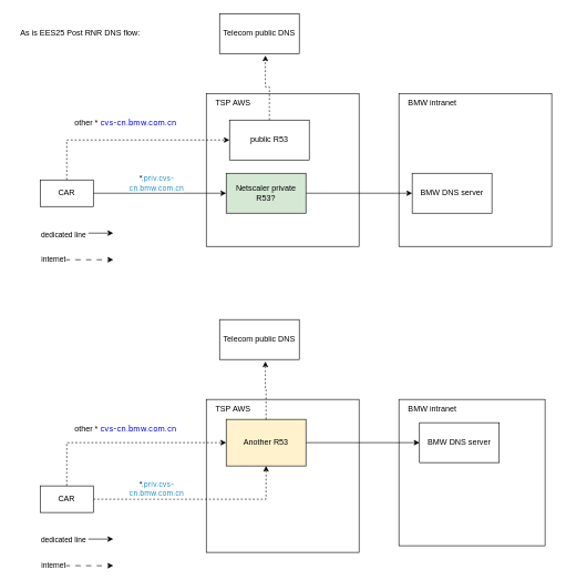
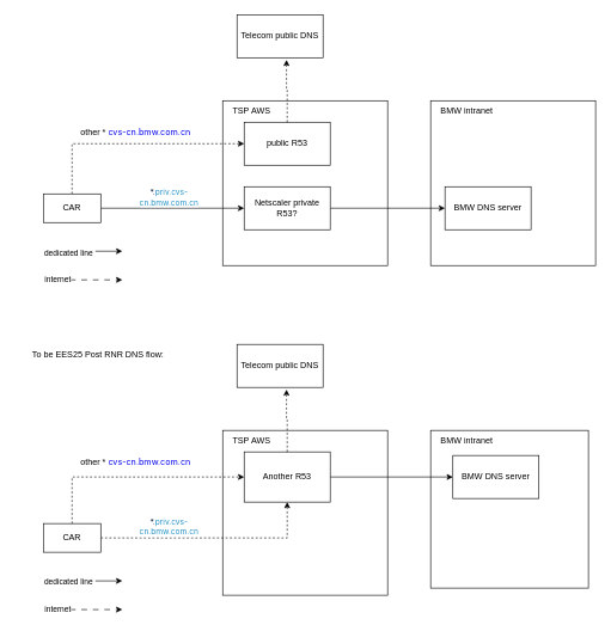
  <mxCell id="0" />
  <mxCell id="1" parent="0" />
  <mxCell id="2" value="" style="whiteSpace=wrap;html=1;aspect=fixed;" vertex="1" parent="1"><mxGeometry x="600" y="140" width="230" height="230" as="geometry" /></mxCell>
  <mxCell id="3" value="" style="whiteSpace=wrap;html=1;aspect=fixed;" parent="1" vertex="1"><mxGeometry x="310" y="140" width="230" height="230" as="geometry" /></mxCell>
  <mxCell id="4" style="edgeStyle=orthogonalEdgeStyle;rounded=0;orthogonalLoop=1;jettySize=auto;html=1;exitX=1;exitY=0.5;exitDx=0;exitDy=0;" edge="1" parent="1" source="6" target="10"><mxGeometry relative="1" as="geometry"><Array as="points"><mxPoint x="360" y="290" /><mxPoint x="360" y="290" /></Array></mxGeometry></mxCell>
  <mxCell id="5" style="edgeStyle=orthogonalEdgeStyle;rounded=0;orthogonalLoop=1;jettySize=auto;html=1;exitX=0.5;exitY=0;exitDx=0;exitDy=0;entryX=0;entryY=0.5;entryDx=0;entryDy=0;dashed=1;" edge="1" parent="1" source="6" target="16"><mxGeometry relative="1" as="geometry" /></mxCell>
  <mxCell id="6" value="CAR" style="rounded=0;whiteSpace=wrap;html=1;" parent="1" vertex="1"><mxGeometry x="60" y="270" width="80" height="40" as="geometry" /></mxCell>
  <mxCell id="7" value="TSP AWS" style="text;html=1;align=center;verticalAlign=middle;resizable=0;points=[];autosize=1;strokeColor=none;fillColor=none;" parent="1" vertex="1"><mxGeometry x="310" y="140" width="80" height="30" as="geometry" /></mxCell>
  <mxCell id="8" value="Telecom public DNS" style="rounded=0;whiteSpace=wrap;html=1;" parent="1" vertex="1"><mxGeometry x="330" y="20" width="120" height="60" as="geometry" /></mxCell>
  <mxCell id="9" style="edgeStyle=orthogonalEdgeStyle;rounded=0;orthogonalLoop=1;jettySize=auto;html=1;exitX=1;exitY=0.5;exitDx=0;exitDy=0;entryX=0;entryY=0.5;entryDx=0;entryDy=0;" edge="1" parent="1" source="10" target="19"><mxGeometry relative="1" as="geometry" /></mxCell>
- <mxCell id="10" value="Netscaler private R53?" style="rounded=0;whiteSpace=wrap;html=1;fillColor=#d5e8d4;" parent="1" vertex="1"><mxGeometry x="340" y="260" width="120" height="60" as="geometry" /></mxCell>
+ <mxCell id="10" value="Netscaler private R53?" style="rounded=0;whiteSpace=wrap;html=1;" parent="1" vertex="1"><mxGeometry x="340" y="260" width="120" height="60" as="geometry" /></mxCell>
  <mxCell id="11" value="&lt;span style=&quot;color: rgb(23, 43, 77); font-family: -apple-system, &amp;quot;system-ui&amp;quot;, &amp;quot;Segoe UI&amp;quot;, Roboto, Oxygen, Ubuntu, &amp;quot;Fira Sans&amp;quot;, &amp;quot;Droid Sans&amp;quot;, &amp;quot;Helvetica Neue&amp;quot;, sans-serif; font-size: 11px; text-align: start; text-wrap: wrap; background-color: rgb(255, 255, 255);&quot;&gt;*.&lt;/span&gt;&lt;a href=&quot;http://priv.cvs-cn.bmw.com.cn/&quot; class=&quot;external-link&quot; rel=&quot;nofollow&quot; style=&quot;color: rgb(34, 144, 197); text-decoration: var(--aui-link-decoration); font-family: -apple-system, &amp;quot;system-ui&amp;quot;, &amp;quot;Segoe UI&amp;quot;, Roboto, Oxygen, Ubuntu, &amp;quot;Fira Sans&amp;quot;, &amp;quot;Droid Sans&amp;quot;, &amp;quot;Helvetica Neue&amp;quot;, sans-serif; font-size: 11px; text-align: start; text-wrap: wrap; background-color: rgb(255, 255, 255);&quot;&gt;priv.cvs-cn.bmw.com.cn&lt;/a&gt;" style="text;html=1;align=center;verticalAlign=middle;resizable=0;points=[];autosize=1;strokeColor=none;fillColor=none;fontSize=11;" vertex="1" parent="1"><mxGeometry x="155" y="260" width="160" height="30" as="geometry" /></mxCell>
  <mxCell id="12" value="" style="endArrow=classic;html=1;rounded=0;" edge="1" parent="1"><mxGeometry width="50" height="50" relative="1" as="geometry"><mxPoint x="60" y="350" as="sourcePoint" /><mxPoint x="170" y="350" as="targetPoint" /></mxGeometry></mxCell>
  <mxCell id="13" value="&amp;nbsp;dedicated line&amp;nbsp;" style="edgeLabel;html=1;align=center;verticalAlign=middle;resizable=0;points=[];" vertex="1" connectable="0" parent="12"><mxGeometry x="-0.38" y="-1" relative="1" as="geometry"><mxPoint as="offset" /></mxGeometry></mxCell>
  <mxCell id="14" value="" style="endArrow=classic;html=1;rounded=0;dashed=1;dashPattern=8 8;" edge="1" parent="1"><mxGeometry width="50" height="50" relative="1" as="geometry"><mxPoint x="65" y="390" as="sourcePoint" /><mxPoint x="170" y="390" as="targetPoint" /></mxGeometry></mxCell>
  <mxCell id="15" value="internet" style="edgeLabel;html=1;align=center;verticalAlign=middle;resizable=0;points=[];" vertex="1" connectable="0" parent="14"><mxGeometry x="-0.733" y="2" relative="1" as="geometry"><mxPoint as="offset" /></mxGeometry></mxCell>
- <mxCell id="16" value="public R53" style="rounded=0;whiteSpace=wrap;html=1;" vertex="1" parent="1"><mxGeometry x="345" y="180" width="120" height="60" as="geometry" /></mxCell>
+ <mxCell id="16" value="public R53" style="rounded=0;whiteSpace=wrap;html=1;" vertex="1" parent="1"><mxGeometry x="340" y="170" width="120" height="60" as="geometry" /></mxCell>
  <mxCell id="17" style="edgeStyle=orthogonalEdgeStyle;rounded=0;orthogonalLoop=1;jettySize=auto;html=1;exitX=0.5;exitY=0;exitDx=0;exitDy=0;entryX=0.575;entryY=1.05;entryDx=0;entryDy=0;entryPerimeter=0;dashed=1;" edge="1" parent="1" source="16" target="8"><mxGeometry relative="1" as="geometry" /></mxCell>
  <mxCell id="18" value="BMW intranet" style="text;html=1;align=center;verticalAlign=middle;resizable=0;points=[];autosize=1;strokeColor=none;fillColor=none;" vertex="1" parent="1"><mxGeometry x="600" y="140" width="100" height="30" as="geometry" /></mxCell>
  <mxCell id="19" value="BMW DNS server" style="rounded=0;whiteSpace=wrap;html=1;" vertex="1" parent="1"><mxGeometry x="620" y="260" width="120" height="60" as="geometry" /></mxCell>
  <mxCell id="20" value="&lt;span style=&quot;color: rgb(0, 0, 0); font-family: Helvetica; font-size: 12px; font-style: normal; font-variant-ligatures: normal; font-variant-caps: normal; font-weight: 400; letter-spacing: normal; orphans: 2; text-align: center; text-indent: 0px; text-transform: none; widows: 2; word-spacing: 0px; -webkit-text-stroke-width: 0px; white-space: nowrap; background-color: rgb(255, 255, 255); text-decoration-thickness: initial; text-decoration-style: initial; text-decoration-color: initial; display: inline !important; float: none;&quot;&gt;other *&amp;nbsp;&lt;/span&gt;&lt;a href=&quot;http://prod.cvs-cn.bmw.com.cn/&quot; class=&quot;external-link&quot; rel=&quot;nofollow&quot; style=&quot;forced-color-adjust: none; font-size: 12px; font-style: normal; font-variant-ligatures: normal; font-variant-caps: normal; font-weight: 400; letter-spacing: normal; orphans: 2; text-indent: 0px; text-transform: none; widows: 2; word-spacing: 0px; -webkit-text-stroke-width: 0px; white-space: normal; background-color: rgb(255, 255, 255); text-decoration: var(--aui-link-decoration); font-family: -apple-system, &amp;quot;system-ui&amp;quot;, &amp;quot;Segoe UI&amp;quot;, Roboto, Oxygen, Ubuntu, &amp;quot;Fira Sans&amp;quot;, &amp;quot;Droid Sans&amp;quot;, &amp;quot;Helvetica Neue&amp;quot;, sans-serif; text-align: left;&quot;&gt;cvs-cn.bmw.com.cn&lt;/a&gt;" style="text;whiteSpace=wrap;html=1;" vertex="1" parent="1"><mxGeometry x="110" y="170" width="190" height="40" as="geometry" /></mxCell>
- <mxCell id="21" value="As is EES25 Post RNR DNS flow:" style="text;html=1;align=center;verticalAlign=middle;resizable=0;points=[];autosize=1;strokeColor=none;fillColor=none;" vertex="1" parent="1"><mxGeometry x="20" y="35" width="200" height="30" as="geometry" /></mxCell>
+ <mxCell id="22" value="To be EES25 Post RNR DNS flow:" style="text;html=1;align=center;verticalAlign=middle;resizable=0;points=[];autosize=1;strokeColor=none;fillColor=none;" vertex="1" parent="1"><mxGeometry y="480" width="210" height="30" as="geometry" x="31" /></mxCell>
  <mxCell id="23" value="" style="whiteSpace=wrap;html=1;aspect=fixed;" vertex="1" parent="1"><mxGeometry x="600" y="600" width="220" height="220" as="geometry" /></mxCell>
  <mxCell id="24" value="" style="whiteSpace=wrap;html=1;aspect=fixed;" vertex="1" parent="1"><mxGeometry x="310" y="600" width="230" height="230" as="geometry" /></mxCell>
  <mxCell id="25" style="edgeStyle=orthogonalEdgeStyle;rounded=0;orthogonalLoop=1;jettySize=auto;html=1;exitX=0.5;exitY=0;exitDx=0;exitDy=0;entryX=0;entryY=0.5;entryDx=0;entryDy=0;dashed=1;" edge="1" parent="1" source="27" target="36"><mxGeometry relative="1" as="geometry" /></mxCell>
  <mxCell id="26" style="edgeStyle=orthogonalEdgeStyle;rounded=0;orthogonalLoop=1;jettySize=auto;html=1;exitX=1;exitY=0.5;exitDx=0;exitDy=0;dashed=1;" edge="1" parent="1" source="27" target="36"><mxGeometry relative="1" as="geometry" /></mxCell>
  <mxCell id="27" value="CAR" style="rounded=0;whiteSpace=wrap;html=1;" vertex="1" parent="1"><mxGeometry x="60" y="730" width="80" height="40" as="geometry" /></mxCell>
  <mxCell id="28" value="TSP AWS" style="text;html=1;align=center;verticalAlign=middle;resizable=0;points=[];autosize=1;strokeColor=none;fillColor=none;" vertex="1" parent="1"><mxGeometry x="310" y="600" width="80" height="30" as="geometry" /></mxCell>
  <mxCell id="29" value="Telecom public DNS" style="rounded=0;whiteSpace=wrap;html=1;" vertex="1" parent="1"><mxGeometry x="330" y="480" width="120" height="60" as="geometry" /></mxCell>
  <mxCell id="30" style="edgeStyle=orthogonalEdgeStyle;rounded=0;orthogonalLoop=1;jettySize=auto;html=1;exitX=1;exitY=0.5;exitDx=0;exitDy=0;entryX=0;entryY=0.5;entryDx=0;entryDy=0;" edge="1" parent="1" source="36" target="39"><mxGeometry relative="1" as="geometry"><mxPoint x="460" y="750" as="sourcePoint" /></mxGeometry></mxCell>
  <mxCell id="31" value="&lt;span style=&quot;color: rgb(23, 43, 77); font-family: -apple-system, &amp;quot;system-ui&amp;quot;, &amp;quot;Segoe UI&amp;quot;, Roboto, Oxygen, Ubuntu, &amp;quot;Fira Sans&amp;quot;, &amp;quot;Droid Sans&amp;quot;, &amp;quot;Helvetica Neue&amp;quot;, sans-serif; font-size: 11px; text-align: start; text-wrap: wrap; background-color: rgb(255, 255, 255);&quot;&gt;*.&lt;/span&gt;&lt;a style=&quot;color: rgb(34, 144, 197); text-decoration: var(--aui-link-decoration); font-family: -apple-system, &amp;quot;system-ui&amp;quot;, &amp;quot;Segoe UI&amp;quot;, Roboto, Oxygen, Ubuntu, &amp;quot;Fira Sans&amp;quot;, &amp;quot;Droid Sans&amp;quot;, &amp;quot;Helvetica Neue&amp;quot;, sans-serif; font-size: 11px; text-align: start; text-wrap: wrap; background-color: rgb(255, 255, 255);&quot; rel=&quot;nofollow&quot; class=&quot;external-link&quot; href=&quot;http://priv.cvs-cn.bmw.com.cn/&quot;&gt;priv.cvs-cn.bmw.com.cn&lt;/a&gt;" style="text;html=1;align=center;verticalAlign=middle;resizable=0;points=[];autosize=1;strokeColor=none;fillColor=none;fontSize=11;" vertex="1" parent="1"><mxGeometry x="155" y="720" width="160" height="30" as="geometry" /></mxCell>
  <mxCell id="32" value="" style="endArrow=classic;html=1;rounded=0;" edge="1" parent="1"><mxGeometry width="50" height="50" relative="1" as="geometry"><mxPoint x="60" y="810" as="sourcePoint" /><mxPoint x="170" y="810" as="targetPoint" /></mxGeometry></mxCell>
  <mxCell id="33" value="&amp;nbsp;dedicated line&amp;nbsp;" style="edgeLabel;html=1;align=center;verticalAlign=middle;resizable=0;points=[];" vertex="1" connectable="0" parent="32"><mxGeometry x="-0.38" y="-1" relative="1" as="geometry"><mxPoint as="offset" /></mxGeometry></mxCell>
  <mxCell id="34" value="" style="endArrow=classic;html=1;rounded=0;dashed=1;dashPattern=8 8;" edge="1" parent="1"><mxGeometry width="50" height="50" relative="1" as="geometry"><mxPoint x="65" y="850" as="sourcePoint" /><mxPoint x="170" y="850" as="targetPoint" /></mxGeometry></mxCell>
  <mxCell id="35" value="internet" style="edgeLabel;html=1;align=center;verticalAlign=middle;resizable=0;points=[];" vertex="1" connectable="0" parent="34"><mxGeometry x="-0.733" y="2" relative="1" as="geometry"><mxPoint as="offset" /></mxGeometry></mxCell>
- <mxCell id="36" value="Another R53" style="rounded=0;whiteSpace=wrap;html=1;fillColor=#fff2cc;" vertex="1" parent="1"><mxGeometry x="340" y="630" width="120" height="70" as="geometry" /></mxCell>
+ <mxCell id="36" value="Another R53" style="rounded=0;whiteSpace=wrap;html=1;" vertex="1" parent="1"><mxGeometry x="340" y="630" width="120" height="70" as="geometry" /></mxCell>
  <mxCell id="37" style="edgeStyle=orthogonalEdgeStyle;rounded=0;orthogonalLoop=1;jettySize=auto;html=1;exitX=0.5;exitY=0;exitDx=0;exitDy=0;entryX=0.575;entryY=1.05;entryDx=0;entryDy=0;entryPerimeter=0;dashed=1;" edge="1" parent="1" source="36" target="29"><mxGeometry relative="1" as="geometry" /></mxCell>
  <mxCell id="38" value="BMW intranet" style="text;html=1;align=center;verticalAlign=middle;resizable=0;points=[];autosize=1;strokeColor=none;fillColor=none;" vertex="1" parent="1"><mxGeometry x="600" y="600" width="100" height="30" as="geometry" /></mxCell>
  <mxCell id="39" value="BMW DNS server" style="rounded=0;whiteSpace=wrap;html=1;" vertex="1" parent="1"><mxGeometry x="631" y="635" width="120" height="60" as="geometry" /></mxCell>
  <mxCell id="40" value="&lt;span style=&quot;color: rgb(0, 0, 0); font-family: Helvetica; font-size: 12px; font-style: normal; font-variant-ligatures: normal; font-variant-caps: normal; font-weight: 400; letter-spacing: normal; orphans: 2; text-align: center; text-indent: 0px; text-transform: none; widows: 2; word-spacing: 0px; -webkit-text-stroke-width: 0px; white-space: nowrap; background-color: rgb(255, 255, 255); text-decoration-thickness: initial; text-decoration-style: initial; text-decoration-color: initial; display: inline !important; float: none;&quot;&gt;other *&amp;nbsp;&lt;/span&gt;&lt;a style=&quot;forced-color-adjust: none; font-size: 12px; font-style: normal; font-variant-ligatures: normal; font-variant-caps: normal; font-weight: 400; letter-spacing: normal; orphans: 2; text-indent: 0px; text-transform: none; widows: 2; word-spacing: 0px; -webkit-text-stroke-width: 0px; white-space: normal; background-color: rgb(255, 255, 255); text-decoration: var(--aui-link-decoration); font-family: -apple-system, &amp;quot;system-ui&amp;quot;, &amp;quot;Segoe UI&amp;quot;, Roboto, Oxygen, Ubuntu, &amp;quot;Fira Sans&amp;quot;, &amp;quot;Droid Sans&amp;quot;, &amp;quot;Helvetica Neue&amp;quot;, sans-serif; text-align: left;&quot; rel=&quot;nofollow&quot; class=&quot;external-link&quot; href=&quot;http://prod.cvs-cn.bmw.com.cn/&quot;&gt;cvs-cn.bmw.com.cn&lt;/a&gt;" style="text;whiteSpace=wrap;html=1;" vertex="1" parent="1"><mxGeometry x="110" y="630" width="190" height="40" as="geometry" /></mxCell>
